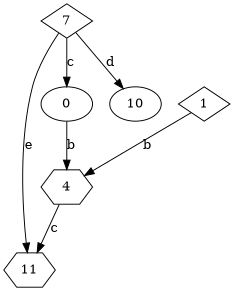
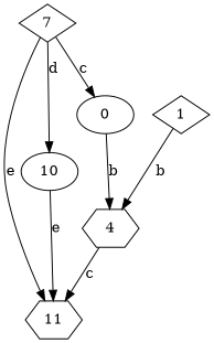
  strict digraph {
    node [shape=hexagon]
    4
    1 [shape=diamond]
    11
    0 [shape=ellipse]
    7 [shape=diamond]
    10 [shape=ellipse]
    4 -> 11 [label=c]
    1 -> 4 [label=b]
    0 -> 4 [label=b]
    7 -> 11 [label=e]
    7 -> 0 [label=c]
    7 -> 10 [label=d]
+   10 -> 11 [label=e]
  }
